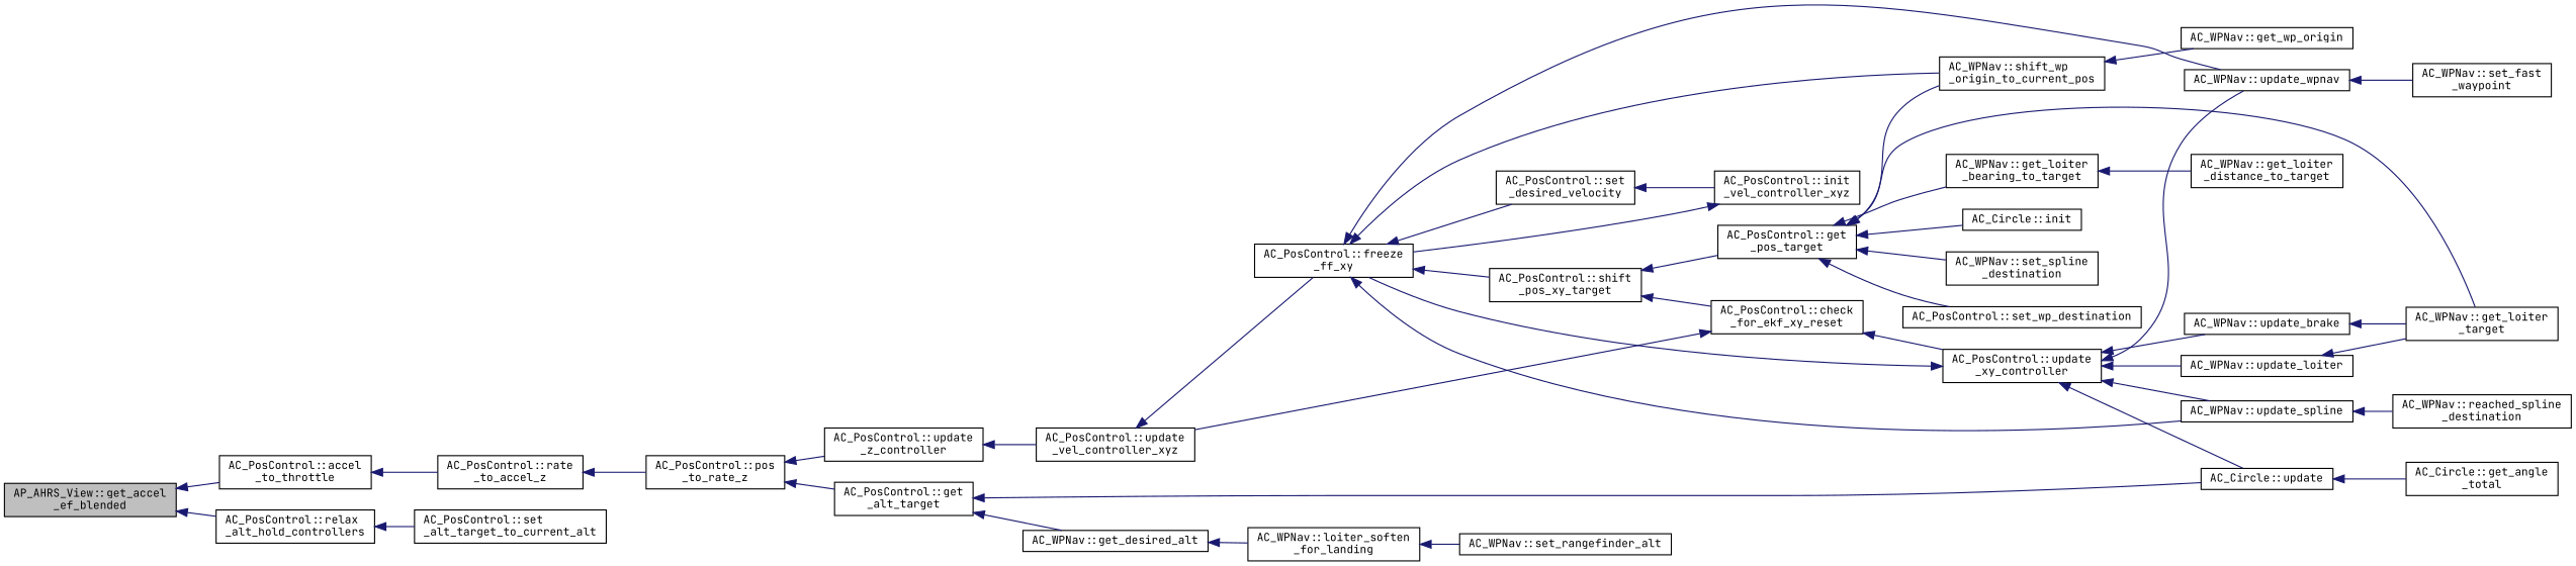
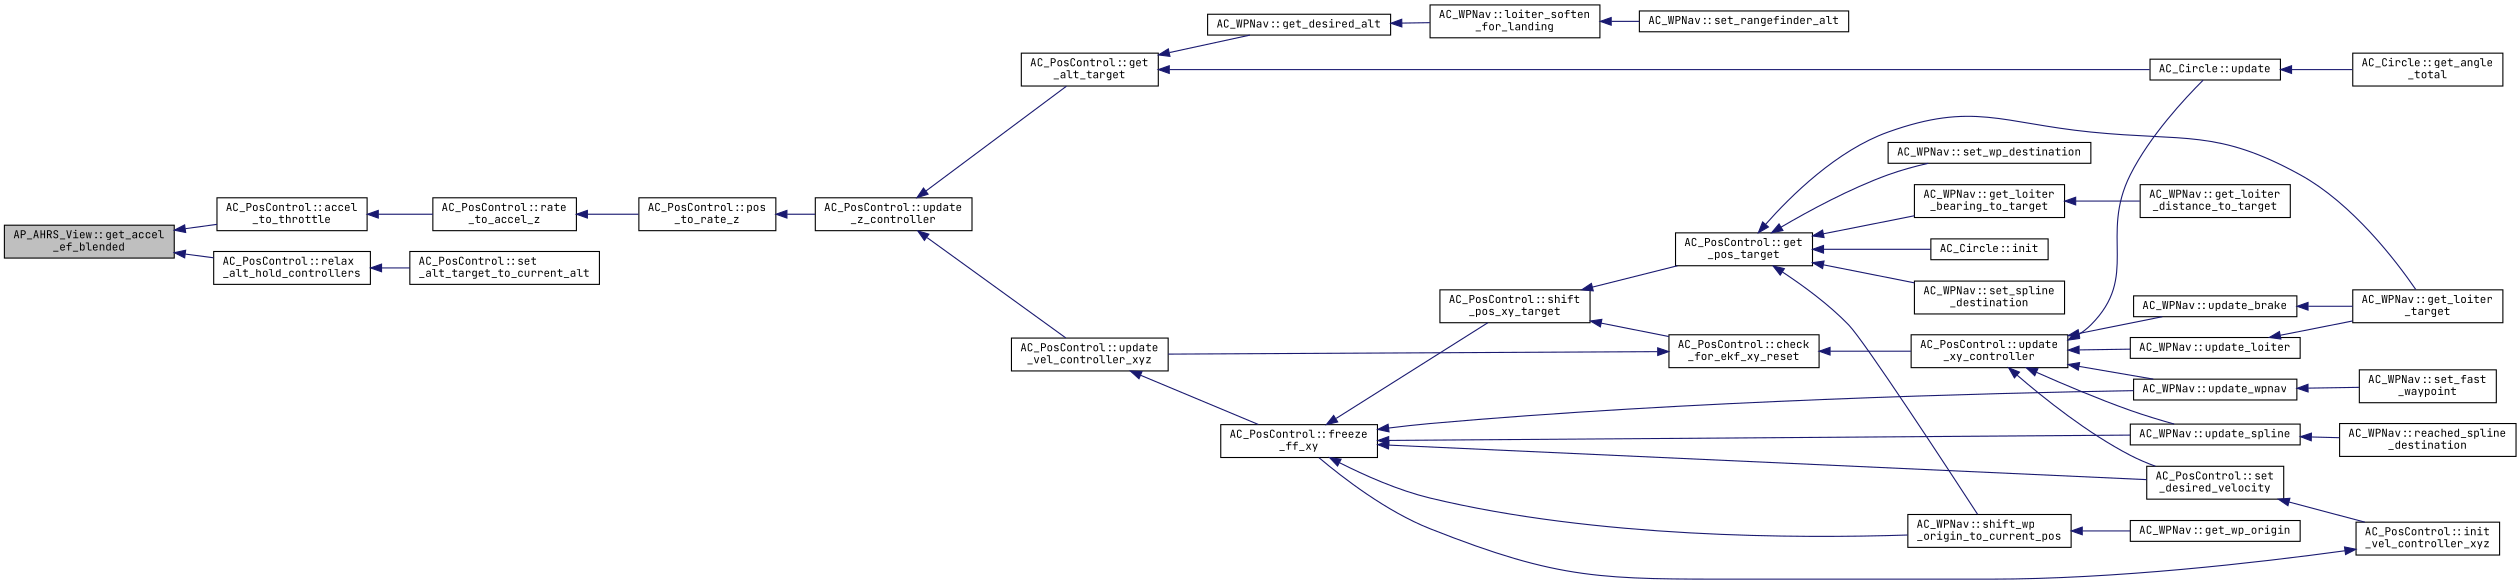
  digraph {
    fontname="JetBrains Mono"
    rankdir=LR
    node [color=black fillcolor=white fontname="JetBrains Mono" fontsize=10 shape=record style=filled]
    edge [color=midnightblue dir=back fontname="JetBrains Mono" fontsize=10 labelfontname=Helvetica labelfontsize=10 style=solid]
    n1 [fillcolor=grey75 fontcolor=black height=0.2 label="AP_AHRS_View::get_accel\l_ef_blended" width=0.4]
    n2 [height=0.2 label="AC_PosControl::accel\l_to_throttle" width=0.4]
    n3 [height=0.2 label="AC_PosControl::relax\l_alt_hold_controllers" width=0.4]
    n4 [height=0.2 label="AC_PosControl::rate\l_to_accel_z" width=0.4]
    n5 [height=0.2 label="AC_PosControl::set\l_alt_target_to_current_alt" width=0.4]
    n6 [height=0.2 label="AC_PosControl::pos\l_to_rate_z" width=0.4]
    n7 [height=0.2 label="AC_PosControl::update\l_z_controller" width=0.4]
    n8 [height=0.2 label="AC_PosControl::get\l_alt_target" width=0.4]
    n9 [height=0.2 label="AC_PosControl::update\l_vel_controller_xyz" width=0.4]
    n10 [height=0.2 label="AC_WPNav::get_desired_alt" width=0.4]
    n11 [height=0.2 label="AC_Circle::update" width=0.4]
    n12 [height=0.2 label="AC_PosControl::freeze\l_ff_xy" width=0.4]
    n13 [height=0.2 label="AC_WPNav::loiter_soften\l_for_landing" width=0.4]
    n14 [height=0.2 label="AC_Circle::get_angle\l_total" width=0.4]
    n15 [height=0.2 label="AC_PosControl::set\l_desired_velocity" width=0.4]
    n16 [height=0.2 label="AC_PosControl::shift\l_pos_xy_target" width=0.4]
    n17 [height=0.2 label="AC_WPNav::update_spline" width=0.4]
    n18 [height=0.2 label="AC_WPNav::update_wpnav" width=0.4]
    n19 [height=0.2 label="AC_WPNav::shift_wp\l_origin_to_current_pos" width=0.4]
    n20 [height=0.2 label="AC_WPNav::set_rangefinder_alt" width=0.4]
    n21 [height=0.2 label="AC_PosControl::init\l_vel_controller_xyz" width=0.4]
    n22 [height=0.2 label="AC_PosControl::check\l_for_ekf_xy_reset" width=0.4]
    n23 [height=0.2 label="AC_PosControl::get\l_pos_target" width=0.4]
    n24 [height=0.2 label="AC_WPNav::reached_spline\l_destination" width=0.4]
    n25 [height=0.2 label="AC_WPNav::set_fast\l_waypoint" width=0.4]
    n26 [height=0.2 label="AC_WPNav::get_wp_origin" width=0.4]
    n27 [height=0.2 label="AC_PosControl::update\l_xy_controller" width=0.4]
    n28 [height=0.2 label="AC_WPNav::get_loiter\l_target" width=0.4]
    n29 [height=0.2 label="AC_WPNav::get_loiter\l_bearing_to_target" width=0.4]
    n30 [height=0.2 label="AC_Circle::init" width=0.4]
    n31 [height=0.2 label="AC_WPNav::set_spline\l_destination" width=0.4]
-   n32 [height=0.2 label="AC_PosControl::set_wp_destination" width=0.4]
+   n32 [height=0.2 label="AC_WPNav::set_wp_destination" width=0.4]
    n33 [height=0.2 label="AC_WPNav::update_brake" width=0.4]
    n34 [height=0.2 label="AC_WPNav::update_loiter" width=0.4]
    n35 [height=0.2 label="AC_WPNav::get_loiter\l_distance_to_target" width=0.4]
    n1 -> n2
    n1 -> n3
    n2 -> n4
    n3 -> n5
    n4 -> n6
    n6 -> n7
-   n6 -> n8
+   n7 -> n8
    n7 -> n9
    n8 -> n10
    n8 -> n11
    n9 -> n12
    n10 -> n13
    n11 -> n14
    n12 -> n15
    n12 -> n16
    n12 -> n17
    n12 -> n18
    n12 -> n19
    n13 -> n20
    n15 -> n21
    n16 -> n22
    n16 -> n23
    n17 -> n24
    n18 -> n25
    n19 -> n26
    n21 -> n12
    n22 -> n9
    n22 -> n27
    n23 -> n19
    n23 -> n28
    n23 -> n29
    n23 -> n30
    n23 -> n31
    n23 -> n32
    n27 -> n11
-   n27 -> n12
+   n27 -> n15
    n27 -> n17
    n27 -> n18
    n27 -> n33
    n27 -> n34
    n29 -> n35
    n33 -> n28
    n34 -> n28
  }
